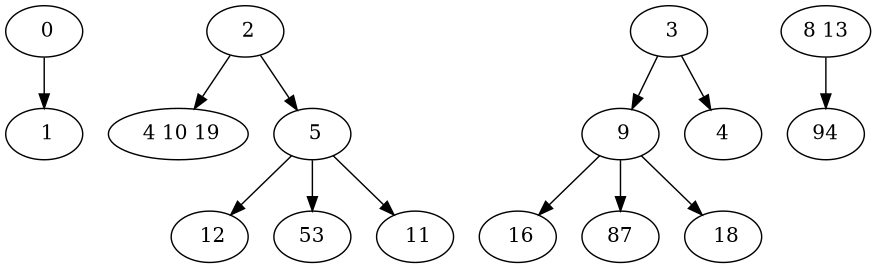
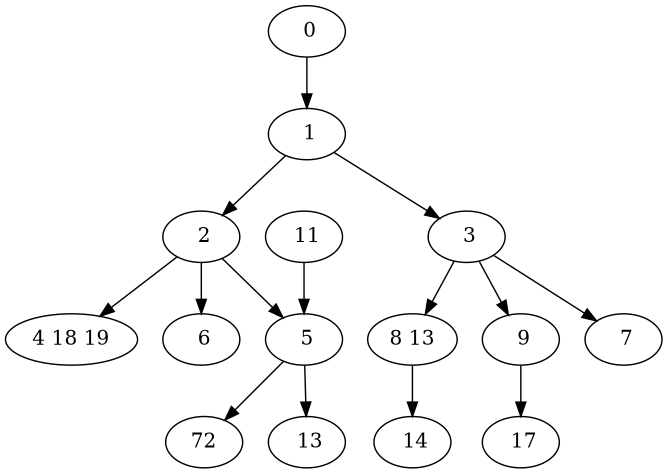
  digraph {
    " 0"
    " 1"
    " 2"
    " 3"
-   " 4 10 19"
+   " 4 10 19" [label="4 18 19"]
+   " 6"
    " 5"
    n8 [label="8 13"]
    " 9"
-   " 7" [label=4]
-   " 12"
-   " 13" [label=53]
+   " 7"
+   " 12" [label=72]
+   " 13"
    " 11"
-   " 14" [label=94]
-   " 16"
-   " 17" [label=87]
-   " 18"
+   " 14"
+   " 17"
    " 0" -> " 1"
+   " 1" -> " 2"
+   " 1" -> " 3"
    " 2" -> " 4 10 19"
+   " 2" -> " 6"
    " 2" -> " 5"
+   " 3" -> n8
    " 3" -> " 9"
    " 3" -> " 7"
    " 5" -> " 12"
    " 5" -> " 13"
-   " 5" -> " 11"
+   " 11" -> " 5"
    n8 -> " 14"
-   " 9" -> " 16"
    " 9" -> " 17"
-   " 9" -> " 18"
  }
